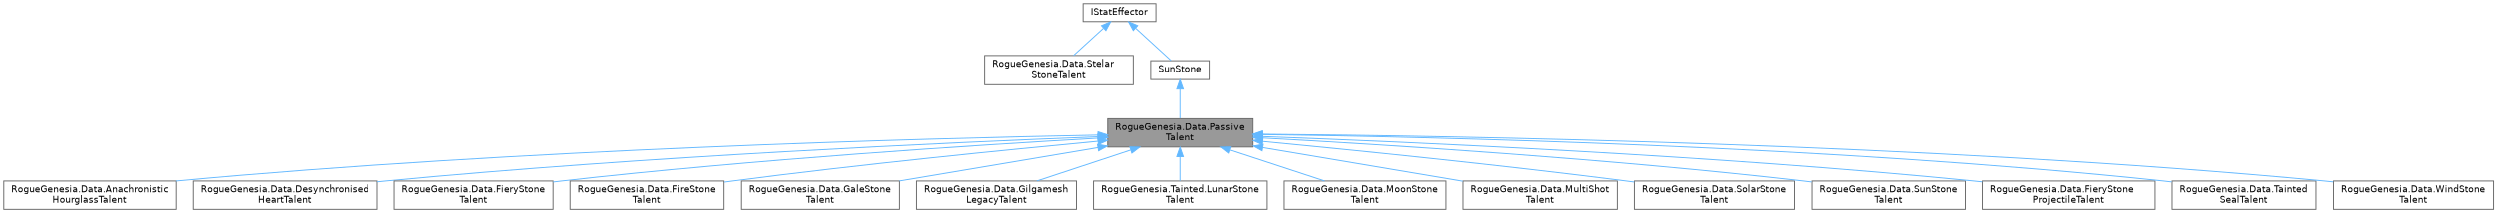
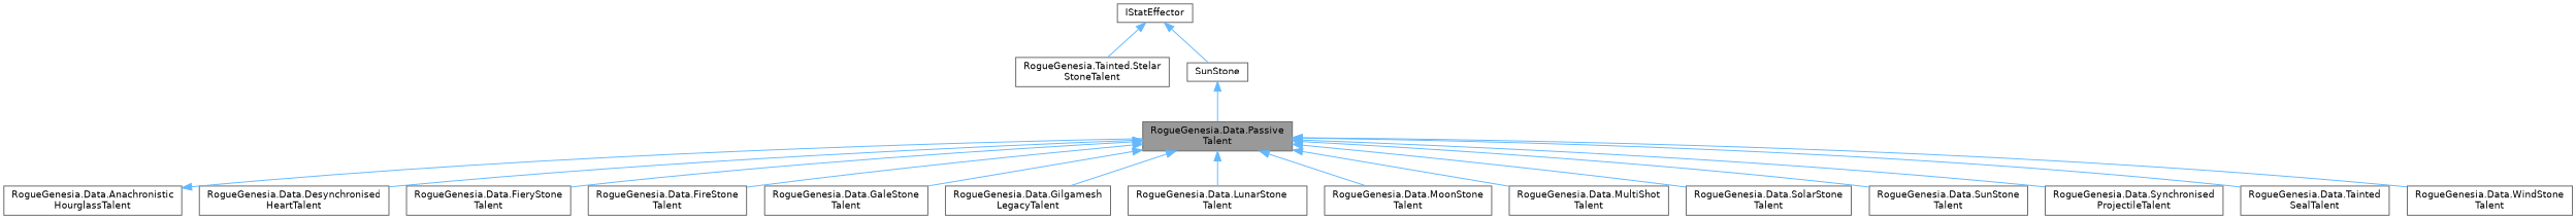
  digraph {
    rankdir=TB
    node [color=gray40 fillcolor=white fontname=Helvetica fontsize=10 shape=box style=filled]
    edge [color=steelblue1 dir=back fontname=Helvetica fontsize=10 labelfontname=Helvetica labelfontsize=10 style=solid]
    n1 [fillcolor=grey60 fontcolor=black height=0.2 label="RogueGenesia.Data.Passive\lTalent" width=0.4]
    n2 [height=0.2 label="RogueGenesia.Data.Anachronistic\lHourglassTalent" width=0.4]
    n3 [height=0.2 label="RogueGenesia.Data.Desynchronised\lHeartTalent" width=0.4]
    n4 [height=0.2 label="RogueGenesia.Data.FieryStone\lTalent" width=0.4]
    n5 [height=0.2 label="RogueGenesia.Data.FireStone\lTalent" width=0.4]
    n6 [height=0.2 label="RogueGenesia.Data.GaleStone\lTalent" width=0.4]
    n7 [height=0.2 label="RogueGenesia.Data.Gilgamesh\lLegacyTalent" width=0.4]
-   n8 [height=0.2 label="RogueGenesia.Tainted.LunarStone\lTalent" width=0.4]
+   n8 [height=0.2 label="RogueGenesia.Data.LunarStone\lTalent" width=0.4]
    n9 [height=0.2 label="RogueGenesia.Data.MoonStone\lTalent" width=0.4]
    n10 [height=0.2 label="RogueGenesia.Data.MultiShot\lTalent" width=0.4]
    n11 [height=0.2 label="RogueGenesia.Data.SolarStone\lTalent" width=0.4]
    n12 [height=0.2 label="RogueGenesia.Data.SunStone\lTalent" width=0.4]
-   n13 [height=0.2 label="RogueGenesia.Data.FieryStone\lProjectileTalent" width=0.4]
+   n13 [height=0.2 label="RogueGenesia.Data.Synchronised\lProjectileTalent" width=0.4]
    n14 [height=0.2 label="RogueGenesia.Data.Tainted\lSealTalent" width=0.4]
    n15 [height=0.2 label="RogueGenesia.Data.WindStone\lTalent" width=0.4]
-   n16 [height=0.2 label="RogueGenesia.Data.Stelar\lStoneTalent" width=0.4]
+   n16 [height=0.2 label="RogueGenesia.Tainted.Stelar\lStoneTalent" width=0.4]
    n17 [height=0.2 label=SunStone width=0.4]
    n18 [height=0.2 label=IStatEffector width=0.4]
-   n1 -> n2
+   n2 -> n1
    n1 -> n3
    n1 -> n4
    n1 -> n5
    n1 -> n6
    n1 -> n7
    n1 -> n8
    n1 -> n9
    n1 -> n10
    n1 -> n11
    n1 -> n12
    n1 -> n13
    n1 -> n14
    n1 -> n15
    n17 -> n1
    n18 -> n16
    n18 -> n17
  }
